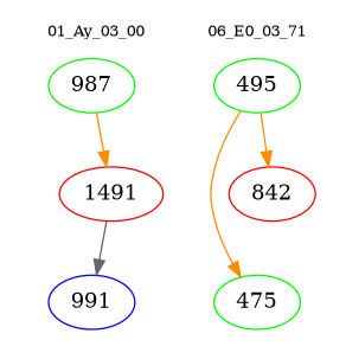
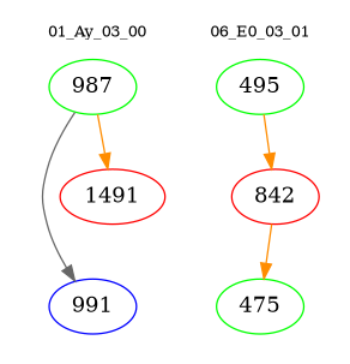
  digraph {
    node [color=green]
    edge [color=darkorange]
    n1 [label=987]
    n2 [color=blue label=991]
    n3 [color=red label=1491]
    n4 [label=495]
    n5 [label=475]
    n6 [color=red label=842]
    subgraph cluster_1 {
      color=white
      fontsize=10
      label="01_Ay_03_00"
      n1
      n2
      n3
    }
    subgraph cluster_2 {
      color=white
      fontsize=10
-     label="06_E0_03_71"
+     label="06_E0_03_01"
      n4
      n5
      n6
    }
-   n3 -> n2 [color=gray40]
+   n1 -> n2 [color=gray40]
    n1 -> n3
-   n4 -> n5
+   n6 -> n5
    n4 -> n6
  }
